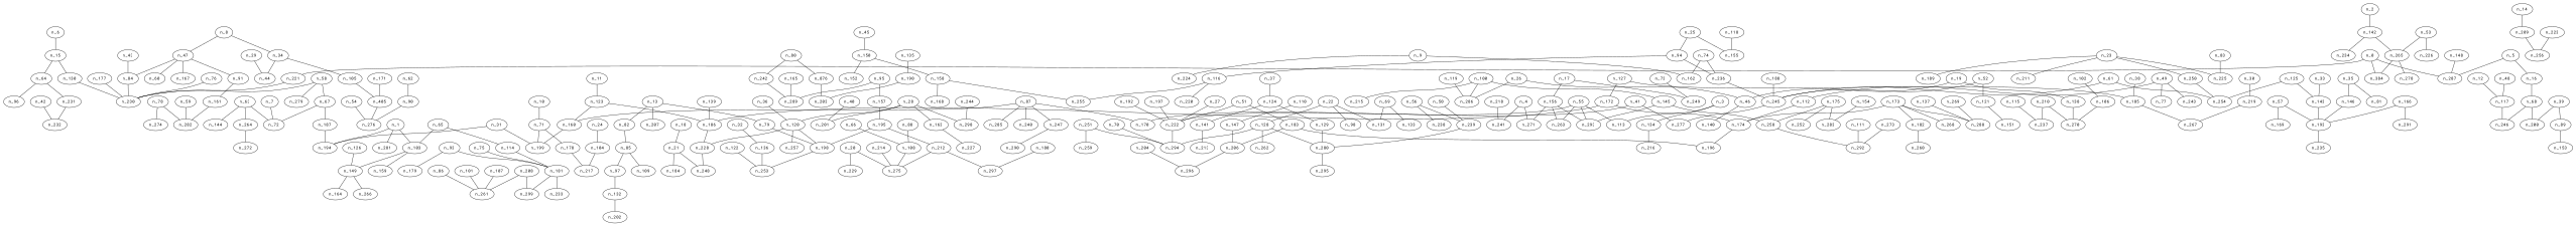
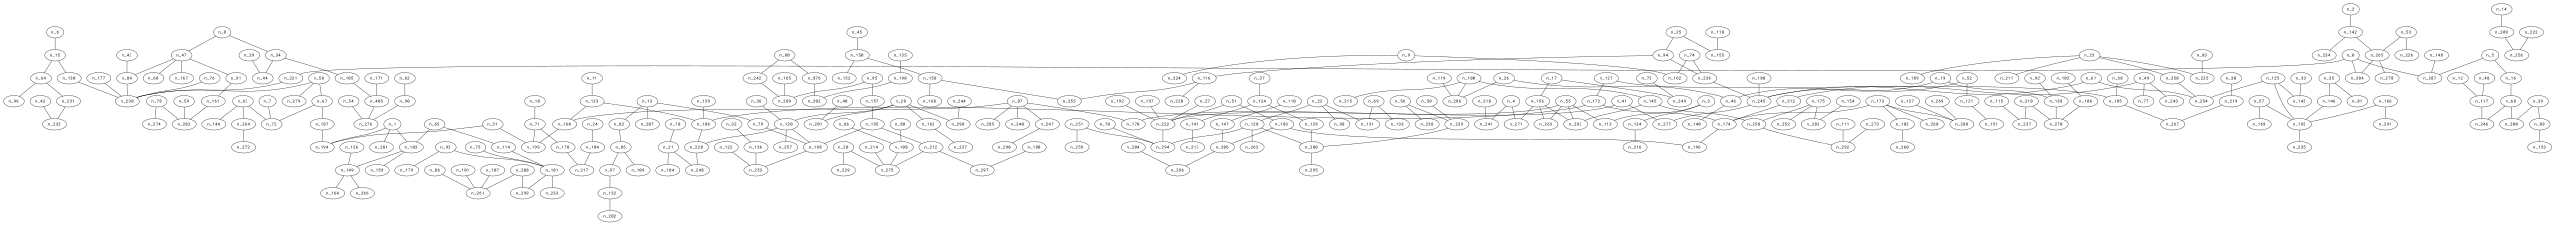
  graph {
    fontname="Roboto Mono"
    node [fontname="Roboto Mono"]
    edge [fontname="Roboto Mono"]
    n_0
    n_221
    n3 [label=n_384]
    n_287
    n_230
    n_1
    n_103
    n_194
    n_281
    n_149
    n_159
    n_2
    n_142
    n_265
    n_234
    n_3
    n_113
    n_134
    n_216
    n_4
    n_241
    n_271
    n_5
    n_16
    n_68
    n_6
    n_15
    n_64
    n_130
    n_7
    n_72
    n_8
    n_34
    n_47
    n_44
    n_105
    n_84
    n_60
    n_91
    n_167
    n_9
    n_162
    n_224
    n_10
    n_71
    n_199
    n_178
    n_11
    n_123
    n_160
    n_186
    n_12
    n_117
    n_246
    n_13
    n_79
    n_82
    n_207
    n_198
    n_85
    n_14
    n_209
    n_256
    n_96
    n_231
    n_200
    n_17
    n_156
    n_249
    n_263
    n_293
    n_18
    n_21
    n_184
    n_248
    n_19
    n_46
    n_138
    n_140
    n_270
    n_20
    n_229
    n_275
    n_22
    n_98
    n_128
    n_131
    n_294
    n_262
    n_280
    n_23
    n_189
    n_211
    n_225
    n_250
    n_254
    n_24
    n_104
    n_217
    n_25
    n_94
    n_155
    n_236
    n_116
    n_26
    n_286
    n_27
    n_222
    n_28
    n_120
    n_163
    n_201
    n_298
    n_228
    n_257
    n_227
    n_29
    n_30
    n_219
    n_267
    n_31
    n_32
    n_136
    n_253
    n_33
    n_143
    n127 [label=n_405]
    n_35
    n_81
    n_146
    n_193
    n_36
    n_37
    n_124
    n_129
    n_141
    n_38
    n_185
    n_39
    n_89
    n_153
    n_40
    n_41
    n_170
    n_277
    n_42
    n_232
    n_43
    n_45
    n_150
    n_152
    n_158
    n_161
    n_48
    n_49
    n_77
-   n_112
+   n_112 [label=n_512]
    n_243
    n_174
    n_50
    n_239
    n_51
    n_183
    n_206
    n_196
    n_52
    n_121
    n_245
    n_151
    n_53
    n_226
    n_278
    n_54
    n_276
    n_55
    n_56
    n_238
    n_57
    n_169
    n_235
    n_58
    n_67
    n_279
    n_187
    n_59
    n_282
    n_61
    n_62
    n_90
    n_63
    n_144
    n_264
    n_272
    n_65
    n_114
    n_181
    n_66
    n_108
    n_69
    n_133
    n_70
    n_73
    n_74
    n_75
    n_233
    n_299
    n_76
    n_78
    n_274
    n210 [label=n_876]
    n_80
    n_242
    n_203
    n_289
    n_97
    n_109
    n_83
    n_132
    n_86
    n_261
    n_87
    n_240
    n_247
    n_285
    n_290
    n_88
+   n_92
    n_93
    n_179
    n_220
    n_255
    n_95
    n_157
    n_195
    n_202
    n_100
    n_145
    n_215
    n_258
    n_101
    n_102
    n_106
    n_164
    n_266
    n_107
    n_110
    n_147
    n_111
    n_292
    n_115
    n_237
    n_118
    n_119
    n_122
    n_213
    n_125
    n_126
    n_127
    n_172
    n_295
    n_135
    n_190
    n_137
    n_288
    n_139
    n_296
    n_148
    n_168
    n_154
    n_283
    n_212
    n_165
    n_166
    n_291
    n_171
    n_173
    n_182
    n_268
    n_260
    n_175
    n_252
    n_177
    n_180
    n_297
    n_188
    n_192
    n_197
    n_204
    n_208
    n_210
    n_214
    n_218
    n_223
    n_244
    n_251
    n_259
    n_269
    n_273
    n_0 -- n_221
    n_0 -- n3
    n_0 -- n_287
    n_221 -- n_230
    n_1 -- n_103
    n_1 -- n_194
    n_1 -- n_281
    n_103 -- n_149
    n_103 -- n_159
    n_149 -- n_164
    n_149 -- n_266
    n_2 -- n_142
    n_142 -- n_265
    n_142 -- n_234
    n_265 -- n3
    n_265 -- n_278
    n_3 -- n_113
    n_3 -- n_134
    n_134 -- n_216
    n_4 -- n_241
    n_4 -- n_271
    n_5 -- n_287
    n_5 -- n_16
    n_16 -- n_68
    n_68 -- n_246
    n_68 -- n_200
    n_6 -- n_15
    n_15 -- n_64
    n_15 -- n_130
    n_64 -- n_96
    n_64 -- n_231
    n_130 -- n_230
    n_7 -- n_72
    n_8 -- n_34
    n_8 -- n_47
    n_34 -- n_44
    n_34 -- n_105
    n_47 -- n_84
    n_47 -- n_60
    n_47 -- n_91
    n_47 -- n_167
    n_105 -- n127
    n_84 -- n_230
    n_91 -- n_161
    n_9 -- n_162
    n_9 -- n_224
    n_10 -- n_71
    n_71 -- n_199
    n_71 -- n_178
    n_178 -- n_217
    n_11 -- n_123
    n_123 -- n_160
    n_123 -- n_186
    n_160 -- n_199
    n_186 -- n_228
    n_12 -- n_117
    n_117 -- n_246
    n_13 -- n_79
    n_13 -- n_82
    n_13 -- n_207
    n_79 -- n_198
    n_82 -- n_85
    n_198 -- n_253
    n_85 -- n_97
    n_85 -- n_109
    n_14 -- n_209
    n_209 -- n_256
    n_231 -- n_232
    n_17 -- n_156
    n_17 -- n_249
    n_156 -- n_271
    n_156 -- n_263
    n_156 -- n_293
    n_18 -- n_21
    n_21 -- n_184
    n_21 -- n_248
    n_19 -- n_46
    n_19 -- n_138
    n_46 -- n_140
    n_138 -- n_270
    n_20 -- n_229
    n_20 -- n_275
    n_22 -- n_98
    n_22 -- n_128
    n_22 -- n_131
    n_128 -- n_294
    n_128 -- n_262
    n_128 -- n_280
    n_280 -- n_295
    n_23 -- n_189
    n_23 -- n_211
    n_23 -- n_225
    n_23 -- n_250
    n_250 -- n_254
    n_24 -- n_104
    n_104 -- n_217
    n_25 -- n_94
    n_25 -- n_155
    n_94 -- n_236
    n_94 -- n_116
    n_236 -- n_245
    n_116 -- n_220
    n_116 -- n_255
    n_26 -- n_46
    n_26 -- n_286
    n_27 -- n_222
    n_222 -- n_294
    n_28 -- n_120
    n_28 -- n_163
    n_28 -- n_201
    n_28 -- n_298
    n_120 -- n_198
    n_120 -- n_228
    n_120 -- n_257
    n_163 -- n_227
    n_228 -- n_248
    n_29 -- n_44
    n_30 -- n_219
    n_219 -- n_267
    n_31 -- n_194
    n_31 -- n_199
    n_32 -- n_136
    n_136 -- n_253
    n_33 -- n_143
    n127 -- n_276
    n_35 -- n_81
    n_35 -- n_146
    n_146 -- n_193
    n_193 -- n_235
    n_36 -- n_120
    n_37 -- n_124
    n_124 -- n_129
    n_124 -- n_141
    n_129 -- n_280
    n_141 -- n_213
    n_38 -- n_185
    n_185 -- n_267
    n_39 -- n_200
    n_39 -- n_89
    n_89 -- n_153
    n_40 -- n_201
    n_41 -- n_170
    n_41 -- n_277
    n_42 -- n_232
    n_43 -- n_84
    n_45 -- n_150
    n_150 -- n_152
    n_150 -- n_158
    n_158 -- n_255
    n_158 -- n_168
    n_161 -- n_282
    n_48 -- n_117
    n_49 -- n_77
    n_49 -- n_112
    n_49 -- n_243
    n_112 -- n_174
    n_174 -- n_196
    n_50 -- n_239
    n_239 -- n_280
    n_51 -- n_222
    n_51 -- n_183
    n_183 -- n_206
    n_183 -- n_196
    n_206 -- n_296
    n_52 -- n_121
    n_52 -- n_245
    n_121 -- n_151
    n_245 -- n_277
    n_53 -- n_265
    n_53 -- n_226
    n_54 -- n_276
    n_55 -- n_113
    n_55 -- n_263
    n_55 -- n_293
    n_55 -- n_222
    n_56 -- n_239
    n_56 -- n_238
    n_57 -- n_193
    n_57 -- n_169
    n_58 -- n_230
    n_58 -- n_67
    n_58 -- n_279
    n_67 -- n_72
    n_67 -- n_187
    n_187 -- n_194
    n_59 -- n_282
    n_61 -- n_254
    n_61 -- n_245
    n_62 -- n_90
    n_90 -- n_276
    n_63 -- n_72
    n_63 -- n_144
    n_63 -- n_264
    n_264 -- n_272
    n_65 -- n_103
    n_65 -- n_114
    n_114 -- n_181
    n_181 -- n_233
    n_181 -- n_299
    n_66 -- n_108
    n_108 -- n_275
    n_69 -- n_131
    n_69 -- n_133
    n_70 -- n_294
    n_73 -- n_249
    n_74 -- n_162
    n_74 -- n_236
    n_75 -- n_181
    n_76 -- n_230
    n_78 -- n_282
    n_78 -- n_274
    n210 -- n_203
    n_80 -- n210
    n_80 -- n_242
    n_242 -- n_289
    n_97 -- n_132
    n_83 -- n_225
    n_132 -- n_202
    n_86 -- n_261
    n_87 -- n_160
    n_87 -- n_170
    n_87 -- n_240
    n_87 -- n_247
    n_87 -- n_285
    n_247 -- n_290
    n_88 -- n_108
+   n_92 -- n_138
    n_93 -- n_181
    n_93 -- n_179
    n_95 -- n_289
    n_95 -- n_157
    n_157 -- n_195
    n_195 -- n_198
    n_195 -- n_212
    n_100 -- n_286
    n_100 -- n_145
    n_100 -- n_215
    n_145 -- n_293
    n_145 -- n_258
    n_258 -- n_292
    n_101 -- n_261
    n_102 -- n_106
    n_106 -- n_270
    n_107 -- n_261
    n_110 -- n_147
    n_147 -- n_206
    n_111 -- n_292
    n_115 -- n_237
    n_118 -- n_155
    n_119 -- n_286
    n_122 -- n_253
    n_125 -- n_254
    n_125 -- n_143
-   n_143 -- n_193
+   n_125 -- n_193
    n_126 -- n_149
    n_127 -- n_185
    n_127 -- n_172
    n_172 -- n_186
    n_172 -- n_174
    n_135 -- n_190
    n_190 -- n_203
    n_137 -- n_288
    n_139 -- n_186
    n_148 -- n_287
    n_154 -- n_283
    n_212 -- n_275
    n_212 -- n_297
    n_165 -- n_289
    n_166 -- n_193
    n_166 -- n_291
    n_171 -- n127
    n_173 -- n_174
    n_173 -- n_288
    n_173 -- n_182
    n_173 -- n_268
    n_182 -- n_260
    n_175 -- n_258
    n_175 -- n_283
    n_175 -- n_252
    n_177 -- n_230
    n_180 -- n_297
    n_188 -- n_245
    n_192 -- n_222
    n_197 -- n_222
    n_204 -- n_296
    n_208 -- n_299
    n_208 -- n_261
    n_210 -- n_270
    n_210 -- n_237
    n_214 -- n_275
    n_218 -- n_241
    n_223 -- n_256
    n_244 -- n_298
    n_251 -- n_294
    n_251 -- n_259
    n_269 -- n_288
    n_273 -- n_292
  }
